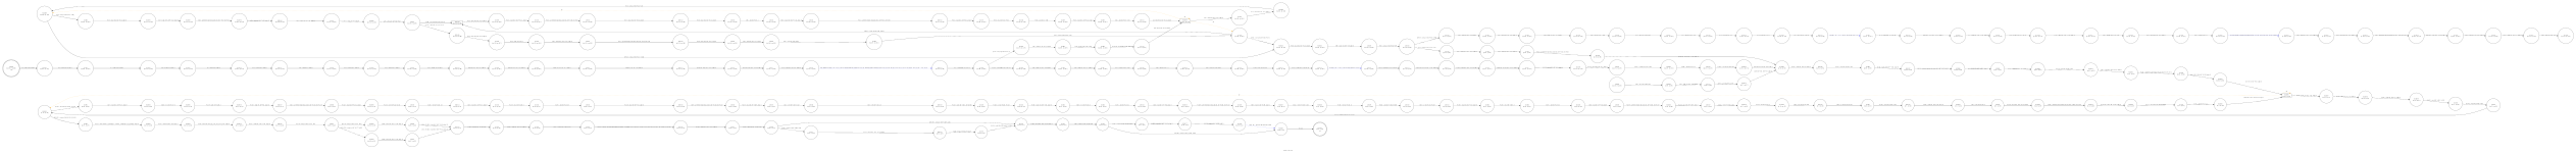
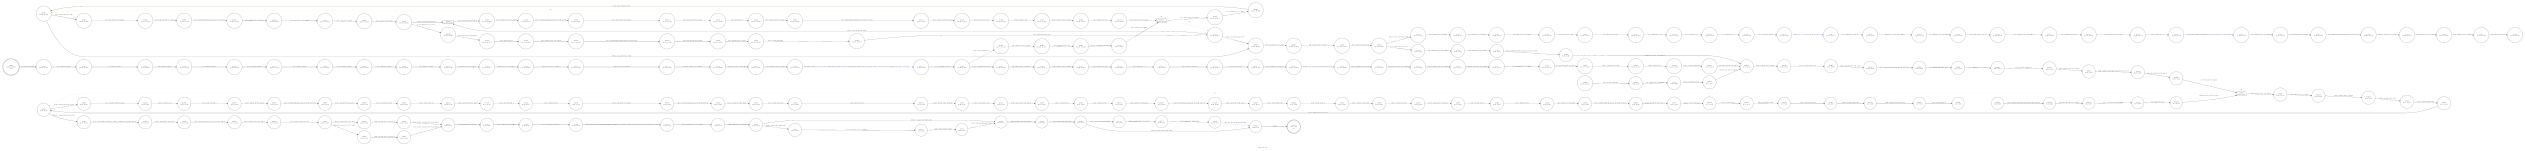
  digraph {
    fontname="Liberation Sans"
    label=ewmh_set_icon
    rankdir=LR
    node [fontname="Liberation Sans" shape=circle]
    edge [fontname="Liberation Sans"]
    n1 [label="N23449\n(rp:47, ep:0)\nexit" shape=doublecircle]
    n2 [label="N23450\n(rp:208, ep:208)\nentry" shape=doublecircle]
    n3 [label="N23452\n(rp:207, ep:207)"]
    n4 [label="N23453\n(rp:206, ep:206)"]
    n5 [label="N23454\n(rp:205, ep:205)"]
    n6 [label="N23455\n(rp:204, ep:204)"]
    n7 [label="N23456\n(rp:203, ep:203)"]
    n8 [label="N23457\n(rp:202, ep:202)"]
    n9 [label="N23458\n(rp:201, ep:201)"]
    n10 [label="N23459\n(rp:200, ep:200)"]
    n11 [label="N23460\n(rp:199, ep:199)"]
    n12 [label="N23461\n(rp:198, ep:198)"]
    n13 [label="N23463\n(rp:197, ep:197)"]
    n14 [label="N23465\n(rp:196, ep:196)"]
    n15 [label="N23467\n(rp:195, ep:195)"]
    n16 [label="N23475\n(rp:194, ep:194)"]
    n17 [label="N23476\n(rp:193, ep:193)"]
    n18 [label="N23477\n(rp:192, ep:192)"]
    n19 [label="N23478\n(rp:191, ep:191)"]
    n20 [label="N23479\n(rp:190, ep:190)"]
    n21 [label="N23480\n(rp:189, ep:189)"]
    n22 [label="N23681\n(rp:170, ep:170)"]
    n23 [label="N23682\n(rp:188, ep:188)"]
    n24 [label="N23482\n(rp:169, ep:169)"]
    n25 [label="N23566\n(rp:187, ep:187)"]
    n26 [label="N23483\n(rp:168, ep:168)"]
    n27 [label="N23567\n(rp:186, ep:186)"]
    n28 [label="N23484\n(rp:167, ep:167)"]
    n29 [label="N23486\n(rp:166, ep:135)" shape=box]
    n30 [label="N23487\n(rp:165, ep:134)"]
    n31 [label="N23489\n(rp:163, ep:132)"]
    n32 [label="N23506\n(rp:146, ep:150)"]
    n33 [label="N23488\n(rp:164, ep:133)"]
    n34 [label="N23683\n(rp:162, ep:166)"]
    n35 [label="N23523\n(rp:131, ep:131)"]
    n36 [label="N23508\n(rp:145, ep:149)" shape=box]
    n37 [label="N23491\n(rp:161, ep:165)"]
    n38 [label="N23524\n(rp:130, ep:130)"]
    n39 [label="N23509\n(rp:144, ep:148)"]
    n40 [label="N23492\n(rp:160, ep:164)"]
    n41 [label="N23525\n(rp:129, ep:129)"]
    n42 [label="N23493\n(rp:159, ep:163)"]
    n43 [label="N23494\n(rp:158, ep:162)"]
    n44 [label="N23495\n(rp:157, ep:161)"]
    n45 [label="N23496\n(rp:156, ep:160)"]
    n46 [label="N23497\n(rp:155, ep:159)"]
    n47 [label="N23685\n(rp:154, ep:158)"]
    n48 [label="N23499\n(rp:153, ep:157)"]
    n49 [label="N23500\n(rp:152, ep:156)"]
    n50 [label="N23510\n(rp:143, ep:147)"]
    n51 [label="N23501\n(rp:151, ep:155)"]
    n52 [label="N23502\n(rp:150, ep:154)"]
    n53 [label="N23503\n(rp:149, ep:153)"]
    n54 [label="N23504\n(rp:148, ep:152)"]
    n55 [label="N23505\n(rp:147, ep:151)"]
    n56 [label="N23511\n(rp:142, ep:146)"]
    n57 [label="N23512\n(rp:141, ep:145)"]
    n58 [label="N23513\n(rp:140, ep:144)"]
    n59 [label="N23514\n(rp:139, ep:143)"]
    n60 [label="N23515\n(rp:138, ep:142)"]
    n61 [label="N23516\n(rp:137, ep:141)"]
    n62 [label="N23517\n(rp:136, ep:140)"]
    n63 [label="N23518\n(rp:135, ep:139)"]
    n64 [label="N23519\n(rp:134, ep:138)"]
    n65 [label="N23520\n(rp:133, ep:137)"]
    n66 [label="N23521\n(rp:132, ep:136)"]
    n67 [label="N23526\n(rp:128, ep:128)"]
    n68 [label="N23689\n(rp:96, ep:96)"]
    n69 [label="N23690\n(rp:127, ep:127)"]
    n70 [label="N23528\n(rp:95, ep:95)"]
    n71 [label="N23533\n(rp:126, ep:126)"]
    n72 [label="N23529\n(rp:94, ep:94)"]
    n73 [label="N23534\n(rp:125, ep:125)"]
    n74 [label="N23530\n(rp:93, ep:93)"]
    n75 [label="N23584\n(rp:92, ep:92)"]
    n76 [label="N23585\n(rp:91, ep:91)"]
    n77 [label="N23586\n(rp:90, ep:90)"]
    n78 [label="N23535\n(rp:124, ep:124)"]
    n79 [label="N23536\n(rp:123, ep:123)"]
    n80 [label="N23537\n(rp:122, ep:122)"]
    n81 [label="N23538\n(rp:121, ep:121)"]
    n82 [label="N23539\n(rp:120, ep:120)"]
    n83 [label="N23540\n(rp:119, ep:119)"]
    n84 [label="N23541\n(rp:118, ep:118)"]
    n85 [label="N23542\n(rp:117, ep:117)"]
    n86 [label="N23543\n(rp:116, ep:116)"]
    n87 [label="N23544\n(rp:115, ep:115)"]
    n88 [label="N23545\n(rp:114, ep:114)"]
    n89 [label="N23546\n(rp:113, ep:113)"]
    n90 [label="N23547\n(rp:112, ep:112)"]
    n91 [label="N23548\n(rp:111, ep:111)"]
    n92 [label="N23549\n(rp:110, ep:110)"]
    n93 [label="N23550\n(rp:109, ep:109)"]
    n94 [label="N23551\n(rp:108, ep:108)"]
    n95 [label="N23552\n(rp:107, ep:107)"]
    n96 [label="N23553\n(rp:106, ep:106)"]
    n97 [label="N23554\n(rp:105, ep:105)"]
    n98 [label="N23555\n(rp:104, ep:104)"]
    n99 [label="N23556\n(rp:103, ep:103)"]
    n100 [label="N23557\n(rp:102, ep:102)"]
    n101 [label="N23558\n(rp:101, ep:101)"]
    n102 [label="N23559\n(rp:100, ep:100)"]
    n103 [label="N23560\n(rp:99, ep:99)"]
    n104 [label="N23561\n(rp:98, ep:98)"]
    n105 [label="N23562\n(rp:97, ep:97)"]
    n106 [label="N23568\n(rp:185, ep:185)"]
    n107 [label="N23569\n(rp:184, ep:184)"]
    n108 [label="N23570\n(rp:183, ep:183)"]
    n109 [label="N23571\n(rp:182, ep:182)"]
    n110 [label="N23572\n(rp:181, ep:181)"]
    n111 [label="N23573\n(rp:180, ep:180)"]
    n112 [label="N23574\n(rp:179, ep:179)"]
    n113 [label="N23575\n(rp:178, ep:178)"]
    n114 [label="N23576\n(rp:177, ep:177)"]
    n115 [label="N23577\n(rp:176, ep:176)"]
    n116 [label="N23578\n(rp:175, ep:175)"]
    n117 [label="N23579\n(rp:174, ep:174)"]
    n118 [label="N23580\n(rp:173, ep:173)"]
    n119 [label="N23581\n(rp:172, ep:172)"]
    n120 [label="N23582\n(rp:171, ep:171)"]
    n121 [label="N23587\n(rp:89, ep:89)"]
    n122 [label="N23588\n(rp:88, ep:88)"]
    n123 [label="N23589\n(rp:87, ep:87)"]
    n124 [label="N23590\n(rp:86, ep:86)"]
    n125 [label="N23591\n(rp:85, ep:85)"]
    n126 [label="N23592\n(rp:84, ep:84)"]
    n127 [label="N23593\n(rp:83, ep:83)"]
    n128 [label="N23594\n(rp:82, ep:82)"]
    n129 [label="N23596\n(rp:81, ep:34)" shape=box]
    n130 [label="N23597\n(rp:80, ep:33)"]
    n131 [label="N23602\n(rp:75, ep:28)"]
    n132 [label="N23598\n(rp:79, ep:32)"]
    n133 [label="N23691\n(rp:46, ep:81)"]
    n134 [label="N23692\n(rp:74, ep:27)"]
    n135 [label="N23599\n(rp:78, ep:31)"]
    n136 [label="N23604\n(rp:45, ep:80)"]
    n137 [label="N23653\n(rp:73, ep:26)"]
    n138 [label="N23600\n(rp:77, ep:30)"]
    n139 [label="N23601\n(rp:76, ep:29)"]
    n140 [label="N23605\n(rp:44, ep:79)"]
    n141 [label="N23654\n(rp:72, ep:25)"]
    n142 [label="N23606\n(rp:43, ep:78)"]
    n143 [label="N23607\n(rp:42, ep:77)"]
    n144 [label="N23608\n(rp:41, ep:76)"]
    n145 [label="N23609\n(rp:40, ep:75)"]
    n146 [label="N23610\n(rp:39, ep:74)"]
    n147 [label="N23611\n(rp:38, ep:73)"]
    n148 [label="N23612\n(rp:37, ep:72)"]
    n149 [label="N23613\n(rp:36, ep:71)"]
    n150 [label="N23614\n(rp:35, ep:70)"]
    n151 [label="N23615\n(rp:34, ep:69)"]
    n152 [label="N23616\n(rp:33, ep:68)"]
    n153 [label="N23617\n(rp:32, ep:67)"]
    n154 [label="N23618\n(rp:31, ep:66)"]
    n155 [label="N23619\n(rp:30, ep:65)"]
    n156 [label="N23620\n(rp:29, ep:64)"]
    n157 [label="N23621\n(rp:28, ep:63)"]
    n158 [label="N23622\n(rp:27, ep:62)"]
    n159 [label="N23623\n(rp:26, ep:61)"]
    n160 [label="N23624\n(rp:25, ep:60)"]
    n161 [label="N23625\n(rp:24, ep:59)"]
    n162 [label="N23626\n(rp:23, ep:58)"]
    n163 [label="N23627\n(rp:22, ep:57)"]
    n164 [label="N23628\n(rp:21, ep:56)"]
    n165 [label="N23629\n(rp:20, ep:55)"]
    n166 [label="N23630\n(rp:19, ep:54)"]
    n167 [label="N23631\n(rp:18, ep:53)"]
    n168 [label="N23632\n(rp:17, ep:52)"]
    n169 [label="N23633\n(rp:16, ep:51)"]
    n170 [label="N23634\n(rp:15, ep:50)"]
    n171 [label="N23635\n(rp:14, ep:49)"]
    n172 [label="N23636\n(rp:13, ep:48)"]
    n173 [label="N23637\n(rp:12, ep:47)"]
    n174 [label="N23638\n(rp:11, ep:46)"]
    n175 [label="N23639\n(rp:10, ep:45)"]
    n176 [label="N23640\n(rp:9, ep:44)"]
    n177 [label="N23641\n(rp:8, ep:43)"]
    n178 [label="N23642\n(rp:7, ep:42)"]
    n179 [label="N23643\n(rp:6, ep:41)"]
    n180 [label="N23644\n(rp:5, ep:40)"]
    n181 [label="N23645\n(rp:4, ep:39)"]
    n182 [label="N23646\n(rp:3, ep:38)"]
    n183 [label="N23648\n(rp:2, ep:37)"]
    n184 [label="N23649\n(rp:1, ep:36)"]
    n185 [label="N23650\n(rp:0, ep:35)"]
    n186 [label="N23655\n(rp:71, ep:24)"]
    n187 [label="N23656\n(rp:70, ep:23)"]
    n188 [label="N23657\n(rp:69, ep:22)"]
    n189 [label="N23693\n(rp:66, ep:19)"]
    n190 [label="N23694\n(rp:68, ep:21)"]
    n191 [label="N23659\n(rp:65, ep:18)"]
    n192 [label="N23661\n(rp:67, ep:20)"]
    n193 [label="N23662\n(rp:64, ep:17)"]
    n194 [label="N23663\n(rp:63, ep:16)"]
    n195 [label="N23664\n(rp:62, ep:15)"]
    n196 [label="N23665\n(rp:61, ep:14)"]
    n197 [label="N23666\n(rp:60, ep:13)"]
    n198 [label="N23667\n(rp:59, ep:12)"]
    n199 [label="N23668\n(rp:58, ep:11)"]
    n200 [label="N23697\n(rp:57, ep:10)"]
    n201 [label="N23673\n(rp:54, ep:7)"]
    n202 [label="N23670\n(rp:56, ep:9)"]
    n203 [label="N23674\n(rp:53, ep:6)"]
    n204 [label="N23671\n(rp:55, ep:8)"]
    n205 [label="N23675\n(rp:52, ep:5)"]
    n206 [label="N23699\n(rp:51, ep:4)"]
    n207 [label="N23680\n(rp:48, ep:1)"]
    n208 [label="N23677\n(rp:50, ep:3)"]
    n209 [label="N23678\n(rp:49, ep:2)"]
    n2 -> n3 [label="%5 = alloca i64, align 8"]
    n3 -> n4 [label="%6 = alloca i32, align 4"]
    n4 -> n5 [label="%7 = alloca i32, align 4"]
    n5 -> n6 [label="%8 = alloca i8*, align 8"]
    n6 -> n7 [label="%9 = alloca i64, align 8"]
    n7 -> n8 [label="%10 = alloca i64, align 8"]
    n8 -> n9 [label="%11 = alloca i8*, align 8"]
    n9 -> n10 [label="%12 = alloca i64*, align 8"]
    n10 -> n11 [label="%13 = alloca i64*, align 8"]
    n11 -> n12 [label="%14 = alloca i64*, align 8"]
    n12 -> n13 [label="store i64 %0, i64* %5, align 8"]
    n13 -> n14 [label="store i32 %1, i32* %6, align 4"]
    n14 -> n15 [label="store i32 %2, i32* %7, align 4"]
    n15 -> n16 [label="store i8* %3, i8** %8, align 8"]
    n16 -> n17 [label="store i64* null, i64** %12, align 8"]
    n17 -> n18 [label="store i64* null, i64** %13, align 8"]
    n18 -> n19 [label="%15 = load i64, i64* %5, align 8"]
    n19 -> n20 [color=blue label="get_property_value --@-- %16 = call i32 @get_property_value(i64 %15, i8* getelementptr inbounds ([13 x i8], [13 x i8]* @.str.12.925, i32 0, i32 0), i64 10000, i64* %9, i8** %11, i32 1)" style=dashed]
    n20 -> n21 [label="%17 = icmp sge i32 %16, 0"]
    n21 -> n22 [label="[%17 = icmp sge i32 %16, 0]"]
    n21 -> n23 [label="[!(%17 = icmp sge i32 %16, 0)]"]
    n22 -> n24 [label="%19 = load i8*, i8** %11, align 8"]
    n23 -> n25 [label="%95 = load i32, i32* %6, align 4"]
    n24 -> n26 [label="%20 = bitcast i8* %19 to i64*"]
    n25 -> n27 [label="%96 = load i32, i32* %7, align 4"]
    n26 -> n28 [label="store i64* %20, i64** %12, align 8"]
    n27 -> n106 [label="%97 = mul i32 %95, %96"]
    n28 -> n29 [label="store i64 0, i64* %10, align 8"]
    n29 -> n29 [color=orange label="@" style=dashed]
    n29 -> n30 [label="%22 = load i64, i64* %10, align 8"]
    n29 -> n31 [color=orange label="@" style=dashed]
    n29 -> n32 [color=orange label="@" style=dashed]
    n30 -> n33 [label="%23 = load i64, i64* %9, align 8"]
    n31 -> n34 [label="[%24 = icmp ult i64 %22, %23]"]
    n31 -> n35 [label="[!(%24 = icmp ult i64 %22, %23)]"]
    n32 -> n35 [label="[%41 = icmp eq i64 %38, %40]"]
    n32 -> n36 [label="[!(%41 = icmp eq i64 %38, %40)]"]
    n33 -> n31 [label="%24 = icmp ult i64 %22, %23"]
    n34 -> n37 [label="%26 = load i64, i64* %10, align 8"]
    n35 -> n38 [label="%58 = load i64, i64* %10, align 8"]
    n36 -> n39 [label="%44 = load i64, i64* %10, align 8"]
    n37 -> n40 [label="%27 = load i64*, i64** %12, align 8"]
    n38 -> n41 [label="%59 = load i64, i64* %9, align 8"]
    n39 -> n50 [label="%45 = load i64*, i64** %12, align 8"]
    n40 -> n42 [label="%28 = getelementptr inbounds i64, i64* %27, i64 %26"]
    n41 -> n67 [label="%60 = icmp ne i64 %58, %59"]
    n42 -> n43 [label="%29 = load i64, i64* %28, align 8"]
    n43 -> n44 [label="%30 = load i32, i32* %6, align 4"]
    n44 -> n45 [label="%31 = zext i32 %30 to i64"]
    n45 -> n46 [label="%32 = icmp eq i64 %29, %31"]
    n46 -> n36 [label="[!(%32 = icmp eq i64 %29, %31)]"]
    n46 -> n47 [label="[%32 = icmp eq i64 %29, %31]"]
    n47 -> n48 [label="%34 = load i64, i64* %10, align 8"]
    n48 -> n49 [label="%35 = add i64 %34, 1"]
    n49 -> n51 [label="%36 = load i64*, i64** %12, align 8"]
    n50 -> n56 [label="%46 = getelementptr inbounds i64, i64* %45, i64 %44"]
    n51 -> n52 [label="%37 = getelementptr inbounds i64, i64* %36, i64 %35"]
    n52 -> n53 [label="%38 = load i64, i64* %37, align 8"]
    n53 -> n54 [label="%39 = load i32, i32* %7, align 4"]
    n54 -> n55 [label="%40 = zext i32 %39 to i64"]
    n55 -> n32 [label="%41 = icmp eq i64 %38, %40"]
    n56 -> n57 [label="%47 = load i64, i64* %46, align 8"]
    n57 -> n58 [label="%48 = load i64, i64* %10, align 8"]
    n58 -> n59 [label="%49 = add i64 %48, 1"]
    n59 -> n60 [label="%50 = load i64*, i64** %12, align 8"]
    n60 -> n61 [label="%51 = getelementptr inbounds i64, i64* %50, i64 %49"]
    n61 -> n62 [label="%52 = load i64, i64* %51, align 8"]
    n62 -> n63 [label="%53 = mul i64 %47, %52"]
    n63 -> n64 [label="%54 = add i64 2, %53"]
    n64 -> n65 [label="%55 = load i64, i64* %10, align 8"]
    n65 -> n66 [label="%56 = add i64 %55, %54"]
    n66 -> n29 [label="store i64 %56, i64* %10, align 8"]
    n67 -> n68 [label="[%60 = icmp ne i64 %58, %59]"]
    n67 -> n69 [label="[!(%60 = icmp ne i64 %58, %59)]"]
    n68 -> n70 [label="%62 = load i64*, i64** %12, align 8"]
    n69 -> n71 [label="%66 = load i64, i64* %9, align 8"]
    n70 -> n72 [label="%63 = load i64, i64* %10, align 8"]
    n71 -> n73 [label="%67 = load i32, i32* %6, align 4"]
    n72 -> n74 [label="%64 = getelementptr inbounds i64, i64* %62, i64 %63"]
    n73 -> n78 [label="%68 = load i32, i32* %7, align 4"]
    n74 -> n75 [label="store i64* %64, i64** %14, align 8"]
    n75 -> n76 [label="%111 = load i32, i32* %6, align 4"]
    n76 -> n77 [label="%112 = zext i32 %111 to i64"]
    n77 -> n121 [label="%113 = load i64*, i64** %14, align 8"]
    n78 -> n79 [label="%69 = mul i32 %67, %68"]
    n79 -> n80 [label="%70 = zext i32 %69 to i64"]
    n80 -> n81 [label="%71 = add i64 %66, %70"]
    n81 -> n82 [label="%72 = add i64 %71, 2"]
    n82 -> n83 [label="%73 = mul i64 %72, 8"]
    n83 -> n84 [label="%74 = trunc i64 %73 to i32"]
    n84 -> n85 [color=blue label="xmalloc --@-- %75 = call i8* @xmalloc(i32 %74)" style=dashed]
    n85 -> n86 [label="%76 = bitcast i8* %75 to i64*"]
    n86 -> n87 [label="store i64* %76, i64** %13, align 8"]
    n87 -> n88 [label="%77 = load i64*, i64** %13, align 8"]
    n88 -> n89 [label="%78 = bitcast i64* %77 to i8*"]
    n89 -> n90 [label="%79 = load i64*, i64** %12, align 8"]
    n90 -> n91 [label="%80 = bitcast i64* %79 to i8*"]
    n91 -> n92 [label="%81 = load i64, i64* %9, align 8"]
    n92 -> n93 [label="%82 = mul i64 %81, 8"]
    n93 -> n94 [color=blue label="call void @llvm.memcpy.p0i8.p0i8.i64(i8* %78, i8* %80, i64 %82, i32 8, i1 false)"]
    n94 -> n95 [label="%83 = load i64*, i64** %13, align 8"]
    n95 -> n96 [label="%84 = load i64, i64* %9, align 8"]
    n96 -> n97 [label="%85 = getelementptr inbounds i64, i64* %83, i64 %84"]
    n97 -> n98 [label="store i64* %85, i64** %14, align 8"]
    n98 -> n99 [label="%86 = load i32, i32* %6, align 4"]
    n99 -> n100 [label="%87 = load i32, i32* %7, align 4"]
    n100 -> n101 [label="%88 = mul i32 %86, %87"]
    n102 -> n103 [label="%90 = zext i32 %89 to i64"]
    n103 -> n104 [label="%91 = load i64, i64* %9, align 8"]
    n104 -> n105 [label="%92 = add i64 %91, %90"]
    n105 -> n75 [label="store i64 %92, i64* %9, align 8"]
    n106 -> n107 [label="%98 = add i32 %97, 2"]
    n107 -> n108 [label="%99 = zext i32 %98 to i64"]
    n108 -> n109 [label="%100 = mul i64 %99, 8"]
    n109 -> n110 [label="%101 = trunc i64 %100 to i32"]
    n110 -> n111 [color=blue label="xmalloc --@-- %102 = call i8* @xmalloc(i32 %101)" style=dashed]
    n111 -> n112 [label="%103 = bitcast i8* %102 to i64*"]
    n112 -> n113 [label="store i64* %103, i64** %13, align 8"]
    n113 -> n114 [label="%104 = load i64*, i64** %13, align 8"]
    n114 -> n115 [label="store i64* %104, i64** %14, align 8"]
    n115 -> n116 [label="%105 = load i32, i32* %6, align 4"]
    n116 -> n117 [label="%106 = load i32, i32* %7, align 4"]
    n117 -> n118 [label="%107 = mul i32 %105, %106"]
    n118 -> n119 [label="%108 = add i32 %107, 2"]
    n119 -> n120 [label="%109 = zext i32 %108 to i64"]
    n120 -> n75 [label="store i64 %109, i64* %9, align 8"]
    n121 -> n122 [label="%114 = getelementptr inbounds i64, i64* %113, i64 0"]
    n122 -> n123 [label="store i64 %112, i64* %114, align 8"]
    n123 -> n124 [label="%115 = load i32, i32* %7, align 4"]
    n124 -> n125 [label="%116 = zext i32 %115 to i64"]
    n125 -> n126 [label="%117 = load i64*, i64** %14, align 8"]
    n126 -> n127 [label="%118 = getelementptr inbounds i64, i64* %117, i64 1"]
    n127 -> n128 [label="store i64 %116, i64* %118, align 8"]
    n128 -> n129 [label="store i64 0, i64* %10, align 8"]
    n129 -> n129 [color=orange label="@" style=dashed]
    n129 -> n130 [label="%120 = load i64, i64* %10, align 8"]
    n129 -> n131 [color=orange label="@" style=dashed]
    n130 -> n132 [label="%121 = load i32, i32* %6, align 4"]
    n131 -> n133 [label="[%125 = icmp ult i64 %120, %124]"]
    n131 -> n134 [label="[!(%125 = icmp ult i64 %120, %124)]"]
    n132 -> n135 [label="%122 = load i32, i32* %7, align 4"]
    n133 -> n136 [label="%127 = load i64, i64* %10, align 8"]
    n134 -> n137 [label="%174 = load %struct._XDisplay*, %struct._XDisplay** @g_display, align 8"]
    n135 -> n138 [label="%123 = mul i32 %121, %122"]
    n136 -> n140 [label="%128 = mul i64 %127, 4"]
    n137 -> n141 [label="%175 = load i64, i64* %5, align 8"]
    n138 -> n139 [label="%124 = zext i32 %123 to i64"]
    n139 -> n131 [label="%125 = icmp ult i64 %120, %124"]
    n140 -> n142 [label="%129 = add i64 %128, 3"]
    n141 -> n186 [label="%176 = load i64, i64* @g_net_wm_icon_atom, align 8"]
    n142 -> n143 [label="%130 = load i8*, i8** %8, align 8"]
    n143 -> n144 [label="%131 = getelementptr inbounds i8, i8* %130, i64 %129"]
    n144 -> n145 [label="%132 = load i8, i8* %131, align 1"]
    n145 -> n146 [label="%133 = sext i8 %132 to i32"]
    n146 -> n147 [label="%134 = shl i32 %133, 24"]
    n147 -> n148 [label="%135 = load i64, i64* %10, align 8"]
    n148 -> n149 [label="%136 = mul i64 %135, 4"]
    n149 -> n150 [label="%137 = add i64 %136, 0"]
    n150 -> n151 [label="%138 = load i8*, i8** %8, align 8"]
    n151 -> n152 [label="%139 = getelementptr inbounds i8, i8* %138, i64 %137"]
    n152 -> n153 [label="%140 = load i8, i8* %139, align 1"]
    n153 -> n154 [label="%141 = sext i8 %140 to i32"]
    n154 -> n155 [label="%142 = shl i32 %141, 16"]
    n155 -> n156 [label="%143 = and i32 %142, 16711680"]
    n156 -> n157 [label="%144 = or i32 %134, %143"]
    n157 -> n158 [label="%145 = load i64, i64* %10, align 8"]
    n158 -> n159 [label="%146 = mul i64 %145, 4"]
    n159 -> n160 [label="%147 = add i64 %146, 1"]
    n160 -> n161 [label="%148 = load i8*, i8** %8, align 8"]
    n161 -> n162 [label="%149 = getelementptr inbounds i8, i8* %148, i64 %147"]
    n162 -> n163 [label="%150 = load i8, i8* %149, align 1"]
    n163 -> n164 [label="%151 = sext i8 %150 to i32"]
    n164 -> n165 [label="%152 = shl i32 %151, 8"]
    n165 -> n166 [label="%153 = and i32 %152, 65280"]
    n166 -> n167 [label="%154 = or i32 %144, %153"]
    n167 -> n168 [label="%155 = load i64, i64* %10, align 8"]
    n168 -> n169 [label="%156 = mul i64 %155, 4"]
    n169 -> n170 [label="%157 = add i64 %156, 2"]
    n170 -> n171 [label="%158 = load i8*, i8** %8, align 8"]
    n171 -> n172 [label="%159 = getelementptr inbounds i8, i8* %158, i64 %157"]
    n172 -> n173 [label="%160 = load i8, i8* %159, align 1"]
    n173 -> n174 [label="%161 = sext i8 %160 to i32"]
    n174 -> n175 [label="%162 = shl i32 %161, 0"]
    n175 -> n176 [label="%163 = and i32 %162, 255"]
    n176 -> n177 [label="%164 = or i32 %154, %163"]
    n177 -> n178 [label="%165 = sext i32 %164 to i64"]
    n178 -> n179 [label="%166 = load i64, i64* %10, align 8"]
    n179 -> n180 [label="%167 = add i64 %166, 2"]
-   n180 -> n181 [label="%168 = load i64*, i64** %14, align 8"]
    n181 -> n182 [label="%169 = getelementptr inbounds i64, i64* %168, i64 %167"]
    n182 -> n183 [label="store i64 %165, i64* %169, align 8"]
    n183 -> n184 [label="%171 = load i64, i64* %10, align 8"]
    n184 -> n185 [label="%172 = add i64 %171, 1"]
    n185 -> n129 [label="store i64 %172, i64* %10, align 8"]
    n186 -> n187 [label="%177 = load i64*, i64** %13, align 8"]
    n187 -> n188 [label="%178 = icmp ne i64* %177, null"]
    n188 -> n189 [label="[%178 = icmp ne i64* %177, null]"]
    n188 -> n190 [label="[!(%178 = icmp ne i64* %177, null)]"]
    n189 -> n191 [label="%180 = load i64*, i64** %13, align 8"]
    n190 -> n192 [label="%182 = load i64*, i64** %12, align 8"]
    n191 -> n193 [label="184 = [%180 = load i64*, i64** %13, align 8]"]
    n192 -> n193 [label="184 = [%182 = load i64*, i64** %12, align 8]"]
    n193 -> n194 [label="%185 = bitcast i64* %184 to i8*"]
    n194 -> n195 [label="%186 = load i64, i64* %9, align 8"]
    n195 -> n196 [label="%187 = trunc i64 %186 to i32"]
    n196 -> n197 [label="%188 = call i32 @XChangeProperty(%struct._XDisplay* %174, i64 %175, i64 %176, i64 6, i32 32, i32 0, i8* %185, i32 %187)"]
    n197 -> n198 [label="%189 = load i64*, i64** %12, align 8"]
    n198 -> n199 [label="%190 = icmp ne i64* %189, null"]
    n199 -> n200 [label="[%190 = icmp ne i64* %189, null]"]
    n199 -> n201 [label="[!(%190 = icmp ne i64* %189, null)]"]
    n200 -> n202 [label="%192 = load i64*, i64** %12, align 8"]
    n201 -> n203 [label="%196 = load i64*, i64** %13, align 8"]
    n202 -> n204 [label="%193 = bitcast i64* %192 to i8*"]
    n203 -> n205 [label="%197 = icmp ne i64* %196, null"]
    n204 -> n201 [label="%194 = call i32 @XFree(i8* %193)"]
    n205 -> n206 [label="[%197 = icmp ne i64* %196, null]"]
    n205 -> n207 [label="[!(%197 = icmp ne i64* %196, null)]"]
    n206 -> n208 [label="%199 = load i64*, i64** %13, align 8"]
    n207 -> n1 [label="ret void"]
    n208 -> n209 [label="%200 = bitcast i64* %199 to i8*"]
    n209 -> n207 [color=blue label="xfree --@-- call void @xfree(i8* %200)" style=dashed]
  }
